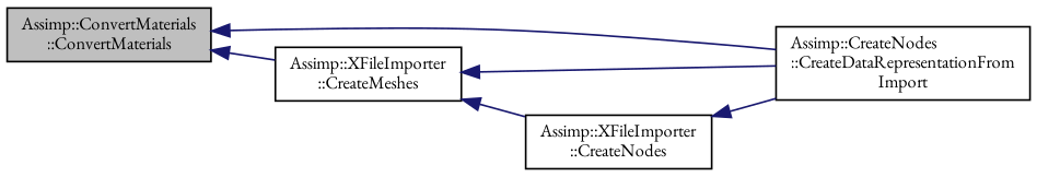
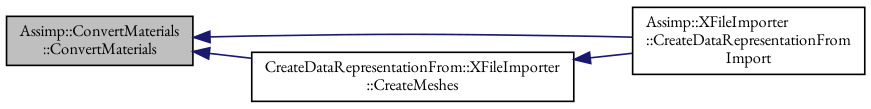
  digraph {
    fontname="EB Garamond"
    rankdir=LR
    node [color=black fillcolor=white fontname="EB Garamond" fontsize=10 shape=record style=filled]
    edge [color=midnightblue dir=back fontname="EB Garamond" fontsize=10 labelfontname=Helvetica labelfontsize=10 style=solid]
    n1 [fillcolor=grey75 fontcolor=black height=0.2 label="Assimp::ConvertMaterials\l::ConvertMaterials" width=0.4]
-   n2 [height=0.2 label="Assimp::CreateNodes\l::CreateDataRepresentationFrom\lImport" width=0.4]
-   n3 [height=0.2 label="Assimp::XFileImporter\l::CreateMeshes" width=0.4]
-   n4 [height=0.2 label="Assimp::XFileImporter\l::CreateNodes" width=0.4]
+   n2 [height=0.2 label="Assimp::XFileImporter\l::CreateDataRepresentationFrom\lImport" width=0.4]
+   n3 [height=0.2 label="CreateDataRepresentationFrom::XFileImporter\l::CreateMeshes" width=0.4]
    n1 -> n2
    n1 -> n3
    n3 -> n2
-   n3 -> n4
-   n4 -> n2
  }
